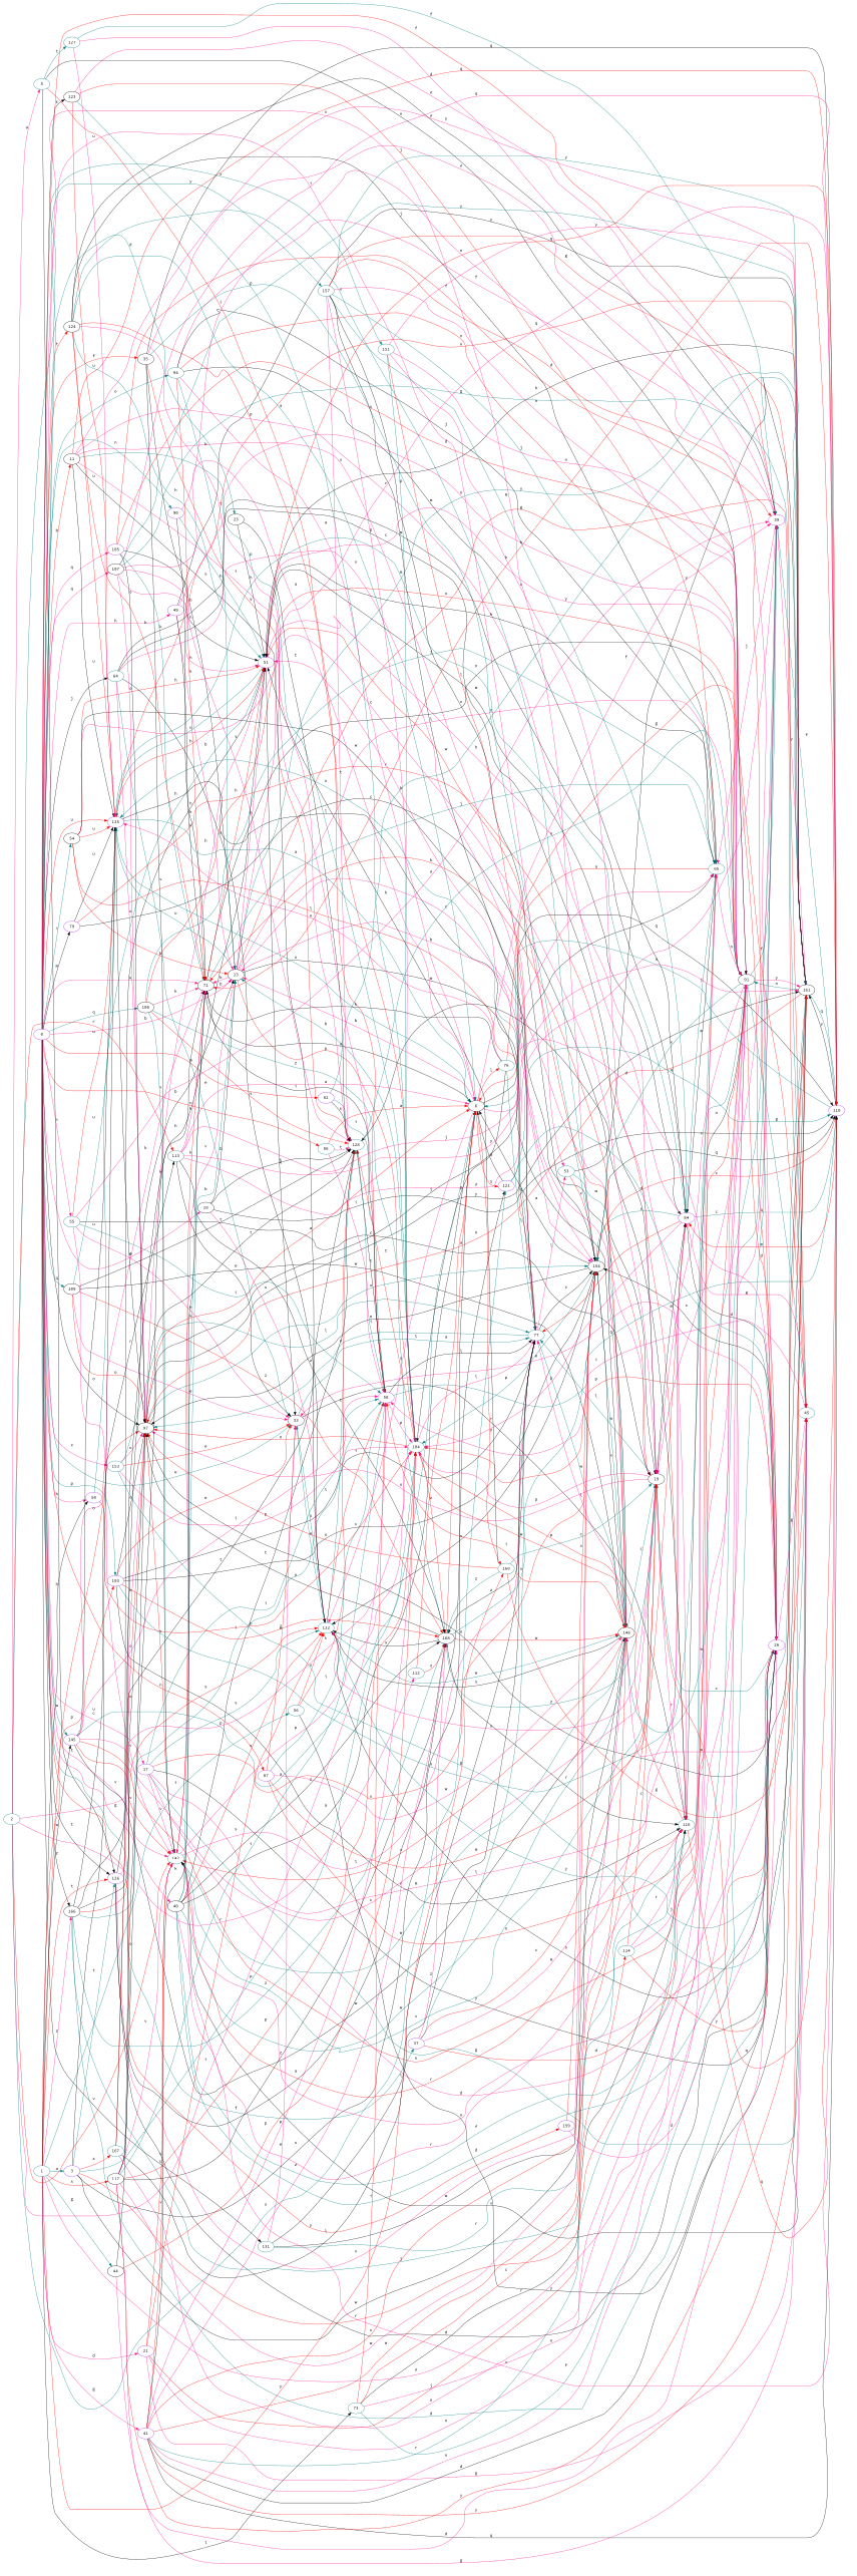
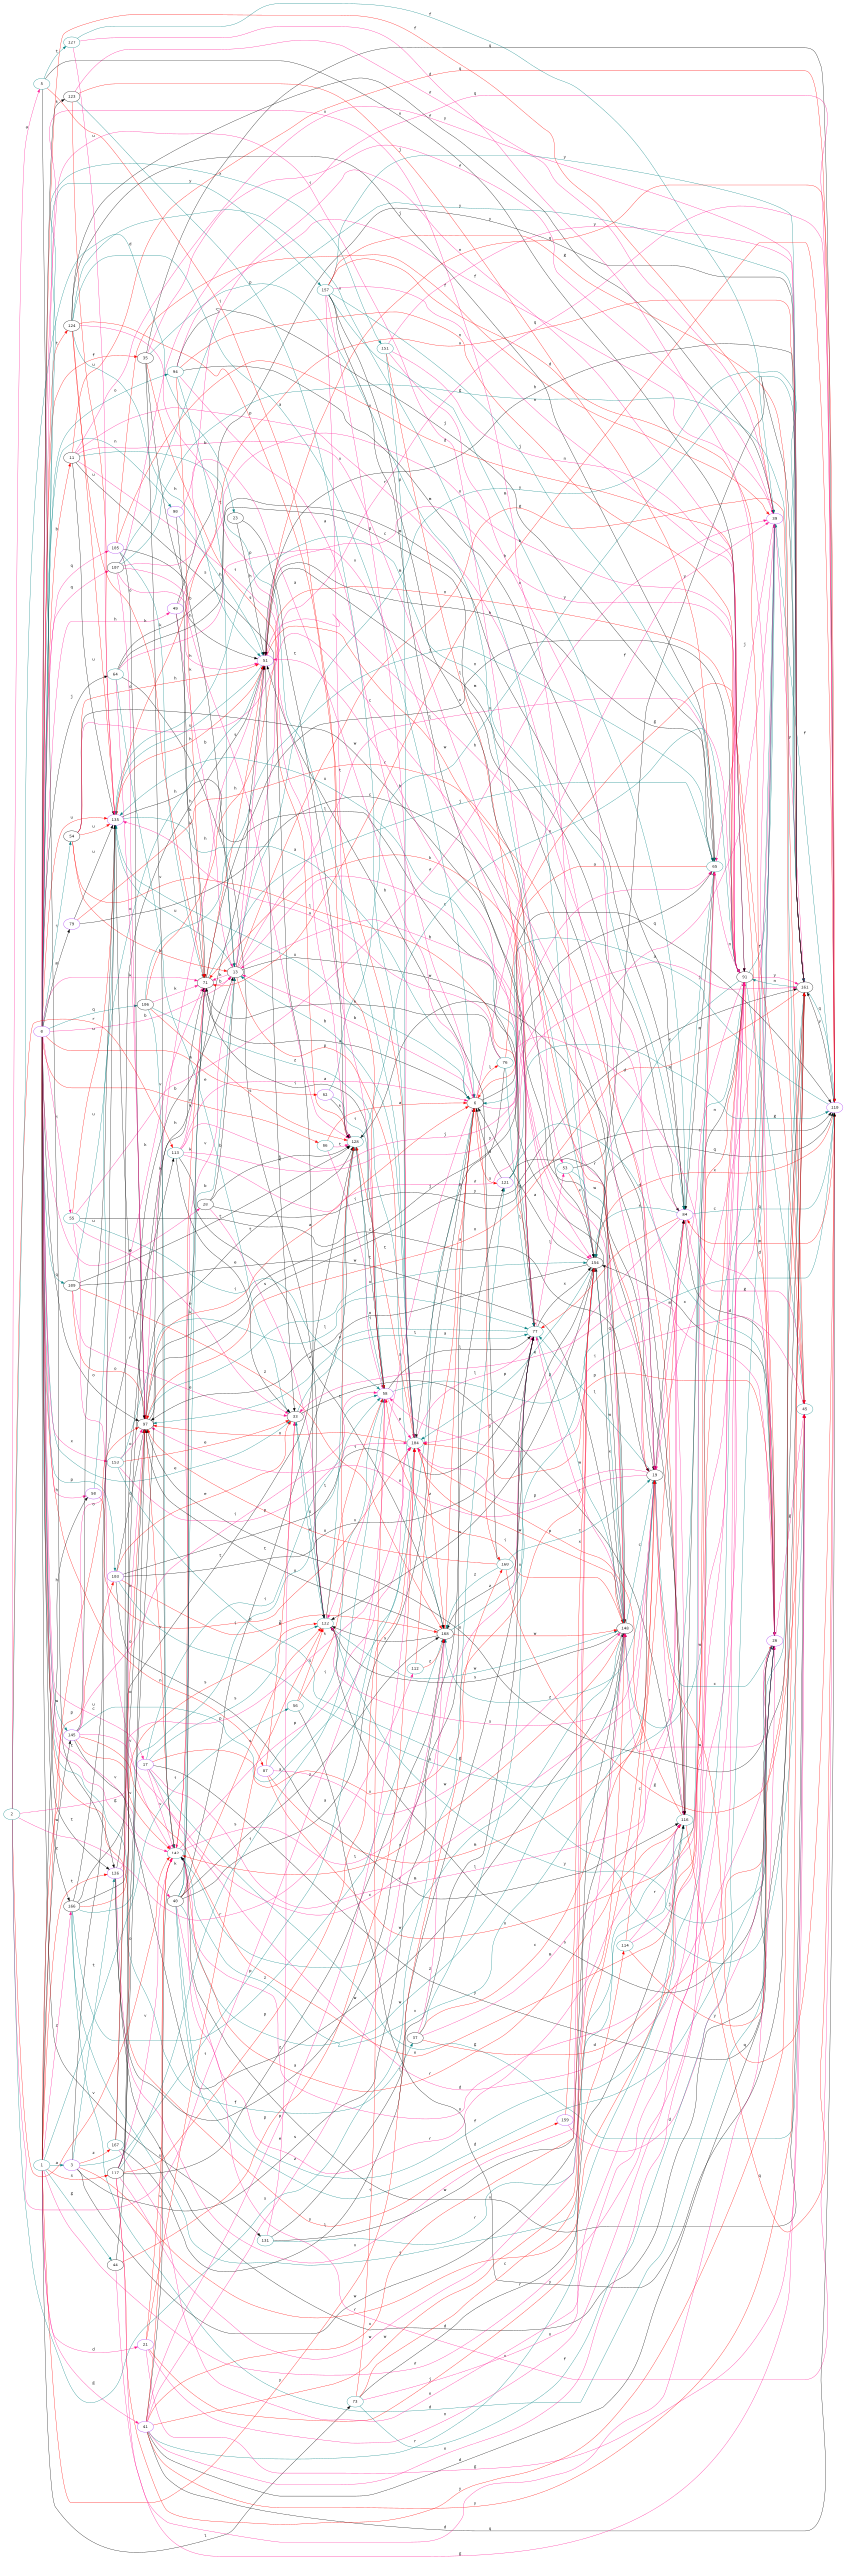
  strict digraph {
    fontname="Source Code Pro"
    rankdir=LR
    node [color=teal fontname="Source Code Pro"]
    edge [color=deeppink fontname="Source Code Pro"]
    0 [color=purple]
    11 [color=black]
    13 [color=black]
    17 [color=purple]
    28 [color=black]
    33 [color=black]
    35 [color=black]
-   37 [color=purple]
+   37 [color=black]
    39 [color=purple]
    40 [color=black]
    49 [color=purple]
    50 [color=purple]
    53
    54 [color=black]
    55
    64
    71 [color=black]
    79 [color=purple]
    82 [color=purple]
    86
    87 [color=purple]
    90 [color=purple]
    94
    97 [color=black]
    103 [color=purple]
    105 [color=purple]
    106 [color=black]
    107 [color=black]
    109 [color=black]
    123 [color=black]
    124 [color=black]
    126 [color=purple]
    131
    135 [color=purple]
    142
    145 [color=purple]
    151
    153
    154 [color=black]
    157
    159 [color=purple]
    166 [color=black]
    58 [color=purple]
    104
    110 [color=purple]
    122
    116
    161 [color=black]
    148 [color=black]
    91 [color=black]
    19 [color=black]
    45
    51 [color=purple]
    26 [color=purple]
    84 [color=purple]
    128
    77
    168 [color=black]
    65
    6 [color=black]
    1
    3 [color=purple]
    21 [color=purple]
    41 [color=purple]
    44 [color=black]
    56
    73
    117 [color=black]
    160
    113
    121 [color=purple]
    114
    167
    2
    5
    23 [color=black]
    112
    127
    76
    0 -> 11 [color=red label=b]
    0 -> 13 [label=b]
    0 -> 17 [label=c]
    0 -> 28 [label=e]
    0 -> 33 [color=teal label=e]
    0 -> 35 [color=red label=f]
    0 -> 37 [color=teal label=f]
    0 -> 39 [color=red label=f]
    0 -> 40 [label=g]
    0 -> 49 [label=h]
    0 -> 50 [label=h]
    0 -> 53 [label=i]
    0 -> 54 [color=teal label=i]
    0 -> 55 [label=i]
    0 -> 64 [color=black label=j]
    0 -> 71 [label=k]
    0 -> 79 [color=black label=m]
    0 -> 82 [color=red label=m]
    0 -> 86 [color=red label=n]
    0 -> 87 [color=red label=n]
    0 -> 90 [color=teal label=n]
    0 -> 94 [color=teal label=o]
    0 -> 97 [color=black label=o]
    0 -> 103 [color=teal label=p]
    0 -> 105 [label=q]
    0 -> 106 [color=teal label=q]
    0 -> 107 [label=q]
    0 -> 109 [color=teal label=q]
    0 -> 123 [color=black label=t]
    0 -> 124 [color=red label=t]
    0 -> 126 [color=black label=t]
    0 -> 131 [color=black label=u]
    0 -> 135 [color=red label=u]
    0 -> 142 [label=v]
    0 -> 145 [color=teal label=w]
    0 -> 151 [color=teal label=x]
    0 -> 153 [label=x]
    0 -> 154 [label=x]
    0 -> 157 [color=teal label=y]
    0 -> 159 [color=red label=y]
    0 -> 166 [color=black label=z]
    11 -> 135 [color=black label=u]
    11 -> 154 [label=x]
    11 -> 58 [label=i]
    11 -> 104 [color=teal label=p]
    11 -> 110 [color=red label=q]
    11 -> 122 [color=black label=s]
    11 -> 116 [label=r]
    11 -> 161 [label=y]
    13 -> 71 [label=k]
    13 -> 135 [color=teal label=u]
    13 -> 142 [label=v]
    13 -> 104 [color=red label=p]
    13 -> 110 [label=q]
    13 -> 161 [color=teal label=y]
    13 -> 148 [color=black label=w]
    13 -> 91 [label=n]
    13 -> 19 [label=c]
    13 -> 45 [color=red label=g]
    13 -> 51 [label=h]
    17 -> 142 [label=v]
    17 -> 154 [color=red label=x]
    17 -> 58 [color=teal label=i]
    17 -> 122 [color=teal label=s]
    17 -> 161 [color=black label=y]
    17 -> 45 [color=teal label=g]
    17 -> 26 [label=d]
    17 -> 84 [label=m]
    28 -> 13 [color=black label=b]
    28 -> 110 [color=black label=q]
    28 -> 122 [label=s]
    28 -> 128 [color=black label=t]
    33 -> 122 [color=teal label=s]
    33 -> 116 [color=black label=r]
    33 -> 77 [color=teal label=l]
    35 -> 13 [color=black label=b]
    35 -> 39 [label=f]
    35 -> 142 [color=black label=v]
    35 -> 154 [color=teal label=x]
    35 -> 110 [color=black label=q]
    35 -> 128 [color=red label=t]
    37 -> 19 [color=red label=c]
    37 -> 26 [color=red label=d]
    37 -> 84 [label=m]
    37 -> 77 [color=teal label=l]
    37 -> 168 [label=z]
    39 -> 161 [label=y]
    39 -> 148 [color=teal label=w]
    39 -> 19 [label=c]
    39 -> 65 [label=j]
    40 -> 13 [color=teal label=b]
    40 -> 39 [color=teal label=f]
    40 -> 71 [color=teal label=k]
    40 -> 122 [color=red label=s]
    40 -> 116 [label=r]
    40 -> 148 [color=teal label=w]
    40 -> 26 [color=teal label=d]
    40 -> 128 [color=black label=t]
    40 -> 168 [color=black label=z]
    40 -> 6 [color=black label=a]
    49 -> 13 [label=b]
    49 -> 71 [color=black label=k]
    49 -> 161 [color=black label=y]
    49 -> 91 [label=n]
    50 -> 104 [color=red label=p]
    50 -> 51 [color=teal label=h]
    53 -> 154 [color=red label=x]
    53 -> 161 [color=black label=y]
    53 -> 148 [color=teal label=w]
    54 -> 13 [color=red label=b]
    54 -> 135 [color=red label=u]
    54 -> 148 [color=black label=w]
    54 -> 19 [label=c]
    54 -> 51 [color=red label=h]
    54 -> 77 [color=red label=l]
    55 -> 33 [label=e]
    55 -> 39 [label=f]
    55 -> 135 [color=red label=u]
    55 -> 142 [label=v]
    55 -> 58 [color=teal label=i]
    55 -> 19 [color=black label=c]
    64 -> 33 [color=teal label=e]
    64 -> 97 [label=o]
    64 -> 154 [label=x]
    64 -> 122 [color=black label=s]
    64 -> 19 [color=black label=c]
    64 -> 84 [color=black label=m]
    71 -> 13 [label=b]
    71 -> 58 [color=black label=i]
    71 -> 91 [color=black label=n]
    71 -> 51 [color=red label=h]
    71 -> 65 [color=teal label=j]
    71 -> 6 [color=black label=a]
    79 -> 135 [color=black label=u]
    79 -> 116 [color=red label=r]
    79 -> 19 [color=black label=c]
    82 -> 58 [color=teal label=i]
    82 -> 161 [color=teal label=y]
    82 -> 128 [color=black label=t]
    86 -> 58 [label=i]
    86 -> 128 [label=t]
    86 -> 6 [color=red label=a]
    87 -> 33 [color=red label=e]
    87 -> 58 [color=teal label=i]
    87 -> 148 [label=w]
    87 -> 91 [color=red label=n]
    87 -> 84 [color=red label=m]
    90 -> 71 [color=black label=k]
    90 -> 91 [label=n]
    90 -> 51 [color=teal label=h]
    94 -> 13 [color=teal label=b]
    94 -> 39 [label=f]
    94 -> 71 [color=red label=k]
    94 -> 91 [color=red label=n]
    94 -> 84 [color=black label=m]
    94 -> 65 [color=black label=j]
    94 -> 6 [label=a]
    97 -> 142 [color=red label=v]
    97 -> 154 [color=teal label=x]
    97 -> 161 [color=black label=y]
    97 -> 51 [label=h]
    97 -> 128 [color=black label=t]
    97 -> 65 [color=black label=j]
    97 -> 6 [color=red label=a]
    103 -> 33 [color=red label=e]
    103 -> 97 [color=black label=o]
    103 -> 154 [color=black label=x]
    103 -> 116 [color=black label=r]
    103 -> 91 [color=teal label=n]
    103 -> 77 [color=black label=l]
    103 -> 168 [color=red label=z]
    105 -> 39 [color=red label=f]
    105 -> 71 [color=teal label=k]
    105 -> 97 [color=black label=o]
    105 -> 51 [color=black label=h]
    105 -> 26 [color=red label=d]
    106 -> 71 [label=k]
    106 -> 142 [color=teal label=v]
    106 -> 91 [color=red label=n]
    106 -> 128 [color=red label=t]
    106 -> 168 [color=teal label=z]
    106 -> 65 [color=teal label=j]
    107 -> 97 [label=o]
    107 -> 110 [label=q]
    107 -> 161 [color=teal label=y]
    107 -> 45 [color=teal label=g]
    107 -> 51 [label=h]
    107 -> 128 [label=t]
    107 -> 6 [label=a]
    109 -> 33 [label=e]
    109 -> 97 [color=red label=o]
    109 -> 135 [color=teal label=u]
    109 -> 148 [color=black label=w]
    109 -> 128 [color=black label=t]
    109 -> 168 [color=red label=z]
    123 -> 39 [label=f]
    123 -> 135 [color=red label=u]
    123 -> 104 [color=teal label=p]
    123 -> 65 [color=red label=j]
    124 -> 39 [color=black label=f]
    124 -> 71 [color=red label=k]
    124 -> 135 [color=red label=u]
    124 -> 154 [color=teal label=x]
    124 -> 104 [color=red label=p]
    124 -> 51 [color=teal label=h]
    124 -> 128 [label=t]
    124 -> 65 [color=black label=j]
    124 -> 6 [color=teal label=a]
    126 -> 97 [label=o]
    126 -> 154 [label=x]
    126 -> 51 [color=black label=h]
    126 -> 26 [color=black label=d]
    126 -> 6 [color=black label=a]
    131 -> 33 [label=e]
    131 -> 116 [color=teal label=r]
    131 -> 148 [color=black label=w]
    131 -> 77 [color=black label=l]
    135 -> 97 [color=black label=o]
    135 -> 51 [color=red label=h]
    135 -> 84 [color=teal label=m]
    135 -> 77 [color=black label=l]
    135 -> 6 [color=teal label=a]
    142 -> 71 [color=red label=k]
    142 -> 104 [label=p]
    142 -> 116 [color=red label=r]
    142 -> 148 [color=teal label=w]
    142 -> 91 [label=n]
    142 -> 77 [label=l]
    145 -> 71 [label=k]
    145 -> 135 [color=black label=u]
    145 -> 142 [color=red label=v]
    145 -> 58 [label=i]
    145 -> 148 [color=black label=w]
    145 -> 91 [color=red label=n]
    145 -> 19 [label=c]
    145 -> 6 [color=teal label=a]
    151 -> 104 [color=teal label=p]
    151 -> 161 [label=y]
    151 -> 91 [label=n]
    151 -> 19 [label=c]
    151 -> 77 [color=red label=l]
    153 -> 33 [color=red label=e]
    153 -> 97 [label=o]
    153 -> 104 [label=p]
    153 -> 45 [color=teal label=g]
    153 -> 77 [color=teal label=l]
    154 -> 97 [color=black label=o]
    154 -> 104 [color=teal label=p]
    154 -> 110 [color=black label=q]
    154 -> 122 [color=black label=s]
    154 -> 148 [color=teal label=w]
    154 -> 6 [color=black label=a]
    157 -> 154 [color=black label=x]
    157 -> 104 [label=p]
    157 -> 161 [color=teal label=y]
    157 -> 91 [label=n]
    157 -> 45 [color=red label=g]
    157 -> 26 [color=red label=d]
    157 -> 84 [color=teal label=m]
    157 -> 128 [label=t]
    157 -> 77 [color=black label=l]
    157 -> 65 [color=teal label=j]
    159 -> 154 [color=red label=x]
    159 -> 26 [label=d]
    166 -> 135 [color=black label=u]
    166 -> 58 [color=teal label=i]
    166 -> 122 [color=red label=s]
    166 -> 51 [color=black label=h]
    166 -> 26 [color=teal label=d]
    166 -> 128 [color=black label=t]
    166 -> 168 [color=teal label=z]
    166 -> 65 [color=teal label=j]
    58 -> 104 [label=p]
    58 -> 110 [color=teal label=q]
    58 -> 128 [color=black label=t]
    58 -> 77 [color=black label=l]
    104 -> 13 [color=teal label=b]
    104 -> 97 [color=red label=o]
    104 -> 148 [color=red label=w]
    104 -> 128 [color=red label=t]
    104 -> 77 [label=l]
    104 -> 168 [color=red label=z]
    110 -> 39 [color=teal label=f]
    110 -> 71 [color=red label=k]
    110 -> 142 [label=v]
    110 -> 154 [color=red label=x]
    110 -> 161 [color=black label=y]
    110 -> 84 [color=red label=m]
    110 -> 6 [color=teal label=a]
    122 -> 33 [color=teal label=e]
    122 -> 58 [color=red label=i]
    122 -> 161 [color=teal label=y]
    122 -> 148 [color=teal label=w]
    122 -> 128 [color=teal label=t]
    116 -> 104 [color=red label=p]
    116 -> 110 [color=red label=q]
    116 -> 91 [color=black label=n]
    116 -> 128 [color=black label=t]
    161 -> 97 [color=red label=o]
    161 -> 135 [color=red label=u]
    161 -> 110 [color=teal label=q]
    161 -> 122 [color=black label=s]
    161 -> 91 [color=teal label=n]
    161 -> 51 [color=black label=h]
    148 -> 13 [label=b]
    148 -> 142 [color=red label=v]
    148 -> 154 [color=black label=x]
    148 -> 58 [color=red label=i]
    148 -> 122 [color=black label=s]
    148 -> 19 [color=teal label=c]
    148 -> 77 [label=l]
    91 -> 39 [color=teal label=f]
    91 -> 154 [color=teal label=x]
    91 -> 161 [label=y]
    91 -> 19 [label=c]
    91 -> 45 [color=teal label=g]
    91 -> 51 [label=h]
    91 -> 26 [color=red label=d]
    19 -> 71 [color=red label=k]
    19 -> 97 [label=o]
    19 -> 142 [color=teal label=v]
    19 -> 104 [label=p]
    19 -> 110 [color=red label=q]
    19 -> 122 [label=s]
    19 -> 116 [label=r]
    19 -> 84 [color=black label=m]
    19 -> 77 [color=teal label=l]
    19 -> 168 [color=teal label=z]
    45 -> 142 [color=black label=v]
    45 -> 58 [label=i]
    51 -> 33 [color=black label=e]
    51 -> 135 [color=teal label=u]
    51 -> 110 [color=red label=q]
    51 -> 148 [color=red label=w]
    51 -> 84 [color=black label=m]
    26 -> 33 [label=e]
    26 -> 97 [color=black label=o]
    26 -> 154 [color=black label=x]
    26 -> 104 [color=red label=p]
    26 -> 148 [label=w]
    26 -> 19 [color=teal label=c]
    26 -> 45 [label=g]
    84 -> 154 [color=teal label=x]
    84 -> 104 [label=p]
    84 -> 110 [color=teal label=q]
    84 -> 45 [label=g]
    84 -> 51 [label=h]
    84 -> 26 [color=black label=d]
    84 -> 77 [color=red label=l]
    84 -> 65 [color=teal label=j]
    128 -> 58 [color=teal label=i]
    128 -> 91 [color=teal label=n]
    77 -> 53 [label=l]
    77 -> 97 [color=teal label=o]
    77 -> 135 [color=teal label=u]
    77 -> 154 [color=black label=x]
    77 -> 148 [color=teal label=w]
    77 -> 51 [label=h]
    77 -> 168 [color=black label=z]
    168 -> 97 [color=black label=o]
    168 -> 154 [color=teal label=x]
    168 -> 122 [color=black label=s]
    168 -> 148 [color=red label=w]
    168 -> 6 [color=red label=a]
    65 -> 91 [label=n]
    65 -> 51 [color=black label=h]
    65 -> 84 [color=black label=m]
    65 -> 6 [color=red label=a]
    6 -> 13 [label=b]
    6 -> 39 [label=f]
    6 -> 135 [color=teal label=u]
    6 -> 110 [color=black label=q]
    6 -> 122 [label=s]
    6 -> 26 [label=d]
    6 -> 160 [color=red label=y]
    6 -> 121 [color=red label=s]
    6 -> 76 [color=red label=l]
    1 -> 39 [label=f]
    1 -> 50 [color=black label=h]
    1 -> 97 [color=red label=o]
    1 -> 103 [color=red label=p]
    1 -> 126 [color=red label=t]
    1 -> 145 [color=black label=w]
    1 -> 166 [label=z]
    1 -> 3 [color=teal label=a]
    1 -> 21 [label=d]
    1 -> 41 [label=g]
    1 -> 44 [color=teal label=g]
    1 -> 56 [color=teal label=i]
    1 -> 73 [color=black label=l]
    1 -> 117 [color=red label=s]
    1 -> 160 [color=red label=y]
    3 -> 126 [color=teal label=t]
    3 -> 104 [color=teal label=p]
    3 -> 148 [color=black label=w]
    3 -> 113 [color=black label=r]
    3 -> 121 [color=black label=s]
    3 -> 114 [color=red label=r]
    3 -> 167 [color=red label=z]
    21 -> 142 [color=red label=v]
    21 -> 122 [color=red label=s]
    21 -> 91 [label=n]
    21 -> 45 [label=g]
    21 -> 65 [color=red label=j]
    41 -> 71 [color=black label=k]
    41 -> 142 [color=red label=v]
    41 -> 154 [color=red label=x]
    41 -> 104 [label=p]
    41 -> 110 [color=black label=q]
    41 -> 116 [color=teal label=r]
    41 -> 161 [color=red label=y]
    41 -> 148 [color=red label=w]
    41 -> 91 [label=n]
    41 -> 26 [color=black label=d]
    41 -> 168 [label=z]
    44 -> 97 [color=black label=o]
    44 -> 104 [color=red label=p]
    44 -> 26 [label=d]
    56 -> 122 [color=red label=s]
    56 -> 161 [color=black label=y]
    56 -> 128 [color=red label=t]
    73 -> 39 [color=teal label=f]
    73 -> 58 [color=red label=i]
    73 -> 116 [color=black label=r]
    73 -> 91 [label=n]
    73 -> 19 [color=red label=c]
    117 -> 71 [color=black label=k]
    117 -> 97 [color=black label=o]
    117 -> 142 [label=v]
    117 -> 58 [color=teal label=i]
    117 -> 104 [color=red label=p]
    117 -> 161 [color=red label=y]
    117 -> 148 [label=w]
    117 -> 45 [label=g]
    117 -> 168 [color=black label=z]
    160 -> 97 [color=red label=o]
    160 -> 19 [color=teal label=c]
    160 -> 45 [color=red label=g]
    160 -> 51 [color=black label=h]
    160 -> 168 [color=teal label=z]
    113 -> 33 [color=black label=e]
    113 -> 39 [label=f]
    113 -> 71 [label=k]
    113 -> 161 [label=y]
    113 -> 168 [color=black label=z]
    113 -> 65 [label=j]
    113 -> 6 [label=a]
    121 -> 110 [color=teal label=q]
-   168 -> 116 [color=black label=r]
+   121 -> 116 [color=black label=r]
    121 -> 26 [color=teal label=d]
    121 -> 6 [color=black label=a]
    114 -> 116 [label=r]
    114 -> 161 [color=red label=y]
    114 -> 19 [color=red label=c]
    114 -> 65 [label=j]
    167 -> 13 [color=black label=b]
    167 -> 97 [color=red label=o]
    167 -> 91 [label=n]
    167 -> 77 [color=black label=l]
    2 -> 142 [color=red label=v]
    2 -> 58 [label=i]
    2 -> 104 [label=p]
    2 -> 113 [color=red label=r]
    2 -> 121 [color=teal label=s]
    2 -> 5 [label=a]
    2 -> 23 [color=teal label=d]
    2 -> 112 [label=r]
    5 -> 126 [color=black label=t]
    5 -> 58 [color=red label=i]
    5 -> 91 [color=black label=n]
    5 -> 127 [color=teal label=t]
    23 -> 51 [color=black label=h]
    23 -> 128 [color=black label=t]
    112 -> 168 [color=red label=z]
    112 -> 6 [color=red label=a]
    127 -> 39 [color=teal label=f]
    127 -> 135 [label=u]
    127 -> 26 [label=d]
    76 -> 71 [color=black label=k]
    76 -> 135 [label=u]
    76 -> 104 [color=black label=p]
    76 -> 45 [color=red label=g]
    76 -> 77 [color=teal label=l]
  }
